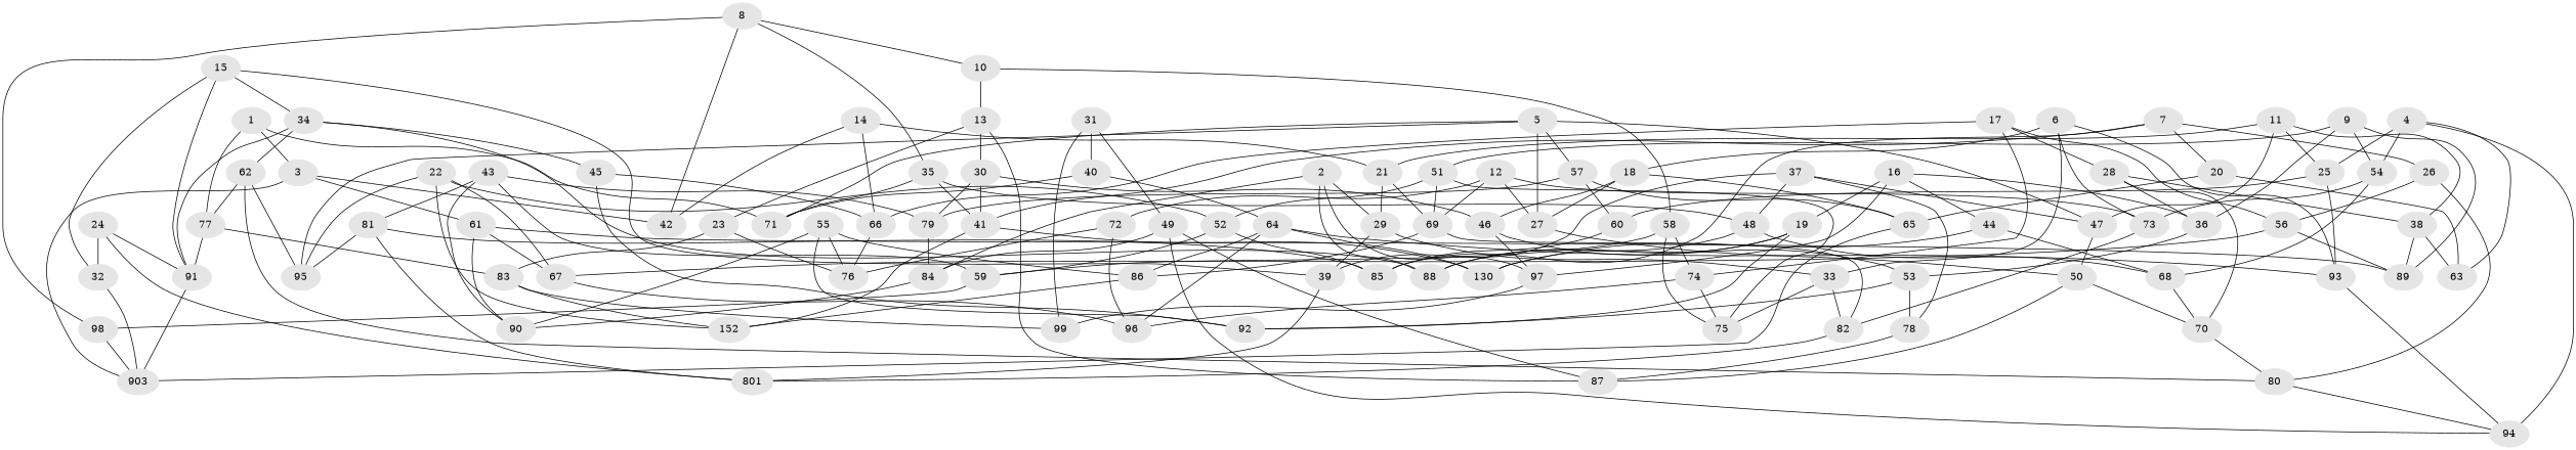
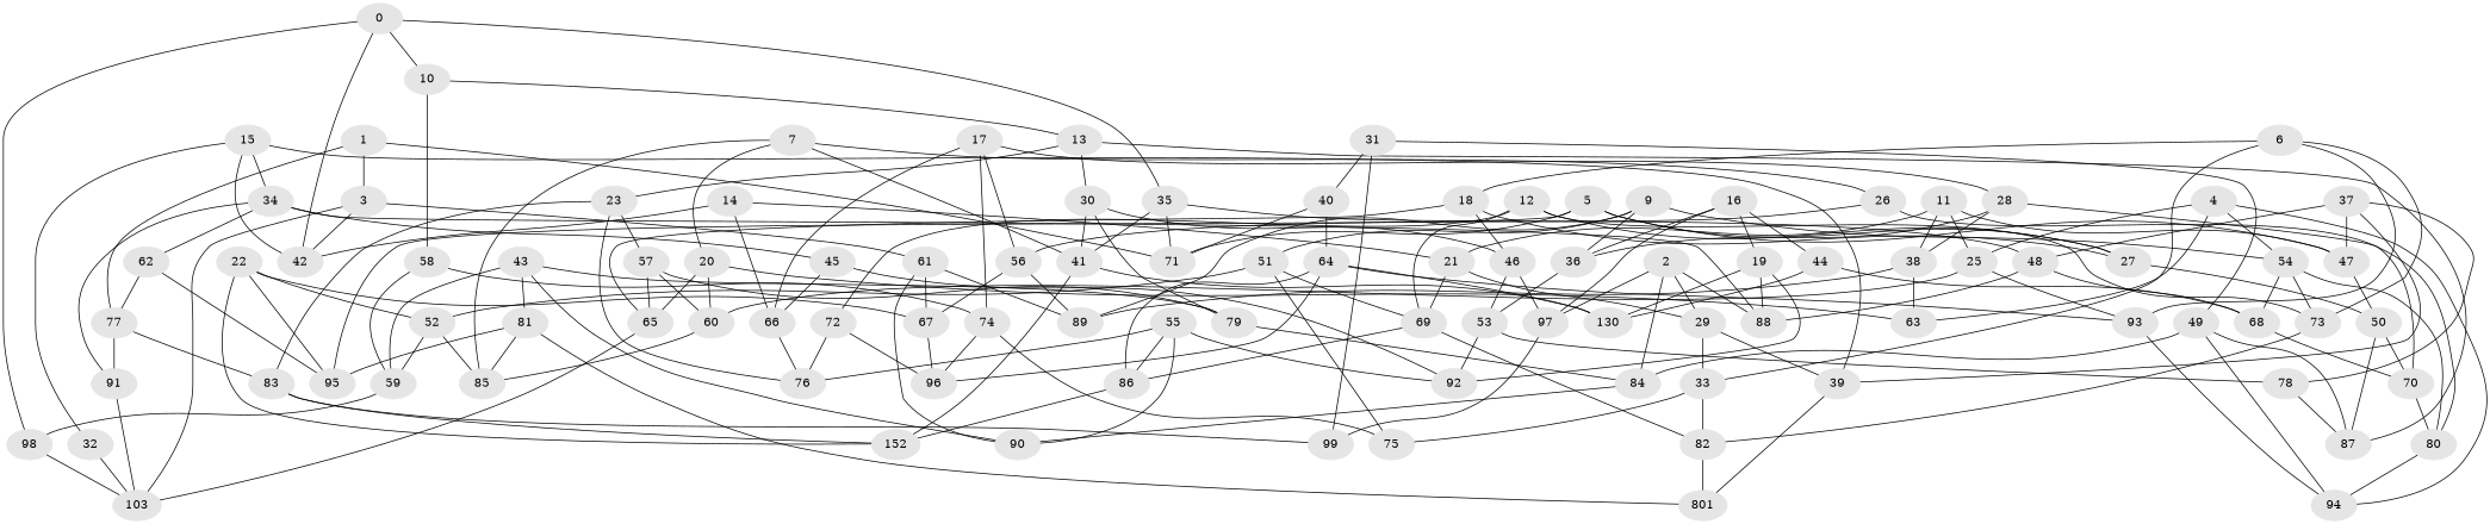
  graph {
    node [color=gray90 style=filled]
    1
    3
    71
    77
    42
    61
-   103 [label=903]
+   103
    26
    56
    80
    91
    83
    2
    29
    84
    88
    97
    33
    39
    90
    99
    89
    67
    98
    4
    25
    54
    63
    94
    93
    60
    73
    68
    5
    27
    47
    95
    50
    6
    18
    46
    65
    75
    82
    7
    20
    41
    85
    n49 [label=130]
    n50 [label=152]
-   8
+   8 [label=0]
    10
    35
    13
    58
    48
    9
    36
    51
    53
    69
    52
    23
    30
    87
    74
    59
    11
    21
    38
    12
    72
    86
    76
    96
    57
    79
    14
    66
    78
    15
    32
    34
    45
    62
    n86 [label=801]
    16
    19
    44
    92
    17
    28
    70
    22
-   24
    40
    64
    31
    49
    37
    43
    81
    55
    1 -- 3
    1 -- 71
    1 -- 77
    3 -- 42
    3 -- 61
    3 -- 103
    77 -- 91
    77 -- 83
    61 -- 90
    61 -- 89
    61 -- 67
    26 -- 56
    26 -- 80
    56 -- 89
    56 -- 67
    80 -- 94
    91 -- 103
    83 -- 99
    83 -- n50
    2 -- 29
    2 -- 84
    2 -- 88
    2 -- 97
    29 -- 33
    29 -- 39
    84 -- 90
    97 -- 99
    33 -- 75
    33 -- 82
    39 -- n86
    67 -- 96
    98 -- 103
    4 -- 25
    4 -- 54
    4 -- 63
    4 -- 94
    25 -- 93
    25 -- 60
    54 -- 73
    54 -- 68
    93 -- 94
    60 -- 85
    73 -- 82
    68 -- 70
    5 -- 71
    5 -- 27
    5 -- 47
    5 -- 95
    27 -- 50
    47 -- 50
    50 -- 87
    50 -- 70
    6 -- 33
    6 -- 93
    6 -- 73
    6 -- 18
    18 -- 27
    18 -- 46
    18 -- 65
    46 -- 97
    46 -- 53
    65 -- 103
    82 -- n86
    7 -- 26
    7 -- 20
    7 -- 41
    7 -- 85
    20 -- 63
+   20 -- 60
    20 -- 65
    41 -- n49
    41 -- n50
    8 -- 42
    8 -- 98
    8 -- 10
    8 -- 35
    10 -- 13
    10 -- 58
    35 -- 71
    35 -- 41
    35 -- 48
    13 -- 23
    13 -- 30
    13 -- 87
-   58 -- 75
    58 -- 74
    58 -- 59
    48 -- 88
    48 -- 68
    9 -- 89
    9 -- 54
    9 -- 36
    9 -- 51
    36 -- 53
    51 -- 75
    51 -- 69
    51 -- 52
    53 -- 78
    53 -- 92
    69 -- 82
    69 -- 86
    52 -- 85
    52 -- 59
    23 -- 83
    23 -- 76
-   5 -- 57
+   23 -- 57
    30 -- 46
    30 -- 41
    30 -- 79
    74 -- 75
    74 -- 96
    59 -- 98
    11 -- 25
    11 -- 47
    11 -- 21
    11 -- 38
    21 -- 29
    21 -- 69
    38 -- 89
    38 -- 63
    12 -- 73
    12 -- 27
    12 -- 69
    12 -- 72
    72 -- 76
    72 -- 96
    86 -- n50
    57 -- 60
    57 -- 65
    57 -- 79
    79 -- 84
    14 -- 42
    14 -- 21
    14 -- 66
    66 -- 76
    78 -- 87
-   15 -- 91
+   15 -- 42
    15 -- 39
    15 -- 32
    15 -- 34
    32 -- 103
    34 -- 91
    34 -- 88
    34 -- 45
    34 -- 62
    45 -- 66
    45 -- 92
    62 -- 77
-   62 -- 80
+   54 -- 80
    62 -- 95
    16 -- 97
    16 -- 36
    16 -- 19
    16 -- 44
    19 -- 88
    19 -- n49
    19 -- 92
    44 -- 68
    44 -- n49
    17 -- 56
    17 -- 74
    17 -- 66
    17 -- 28
    28 -- 36
    28 -- 38
    28 -- 70
    70 -- 80
    22 -- 67
    22 -- 95
    22 -- n50
    22 -- 52
-   24 -- 91
-   24 -- 32
-   24 -- n86
    40 -- 71
    40 -- 64
    64 -- 93
    64 -- n49
    64 -- 86
    64 -- 96
    31 -- 99
    31 -- 40
    31 -- 49
    49 -- 84
    49 -- 94
    49 -- 87
    37 -- 39
    37 -- 47
    37 -- 48
    37 -- 78
    43 -- 90
    43 -- 59
    43 -- 79
    43 -- 81
    81 -- 95
    81 -- 85
    81 -- n86
    55 -- 90
    55 -- 86
    55 -- 76
    55 -- 92
  }
